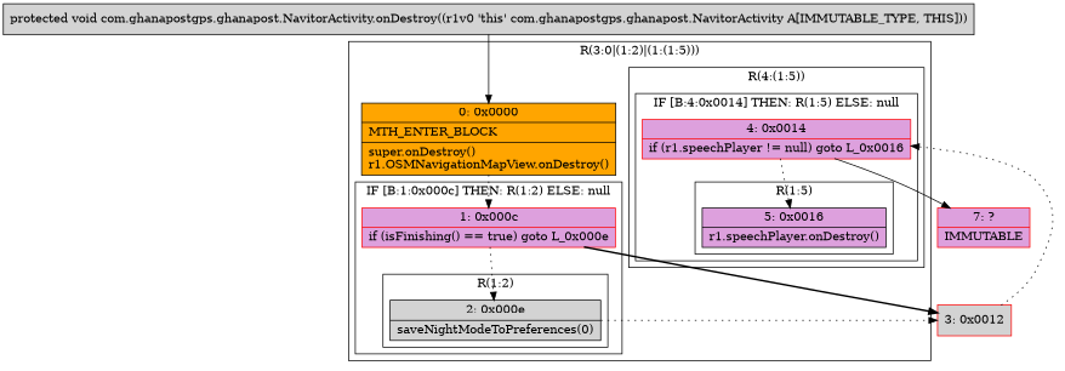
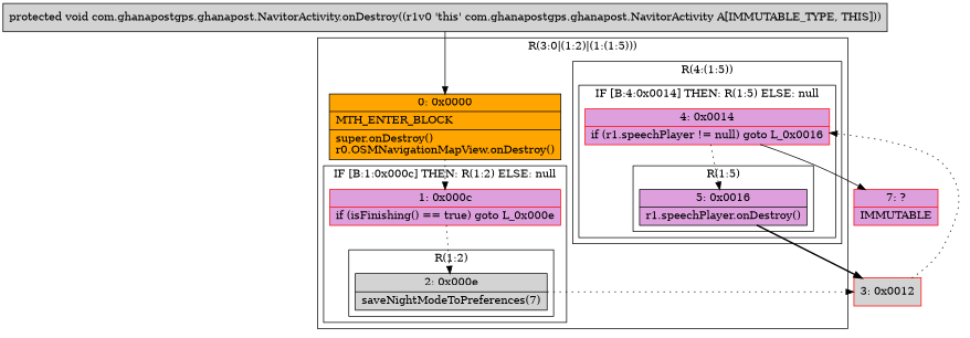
  digraph {
    node [color=black fillcolor=plum shape=record style=filled]
    edge [style=dotted]
-   n1 [fillcolor=lightgrey label="{2\:\ 0x000e|saveNightModeToPreferences(0)\l}"]
+   n1 [fillcolor=lightgrey label="{2\:\ 0x000e|saveNightModeToPreferences(7)\l}"]
    n2 [color=red label="{1\:\ 0x000c|if (isFinishing() == true) goto L_0x000e\l}"]
    n3 [label="{5\:\ 0x0016|r1.speechPlayer.onDestroy()\l}"]
    n4 [color=red label="{4\:\ 0x0014|if (r1.speechPlayer != null) goto L_0x0016\l}"]
-   n5 [fillcolor=orange label="{0\:\ 0x0000|MTH_ENTER_BLOCK\l|super.onDestroy()\lr1.OSMNavigationMapView.onDestroy()\l}"]
+   n5 [fillcolor=orange label="{0\:\ 0x0000|MTH_ENTER_BLOCK\l|super.onDestroy()\lr0.OSMNavigationMapView.onDestroy()\l}"]
    n6 [color=red fillcolor=lightgrey label="{3\:\ 0x0012}"]
    n7 [color=red label="{7\:\ ?|IMMUTABLE\l}"]
    n8 [fillcolor=lightgrey label="{protected void com.ghanapostgps.ghanapost.NavitorActivity.onDestroy((r1v0 'this' com.ghanapostgps.ghanapost.NavitorActivity A[IMMUTABLE_TYPE, THIS])) }"]
    subgraph cluster_1 {
      label="R(3:0|(1:2)|(1:(1:5)))"
      n5
      subgraph cluster_2 {
        label="IF [B:1:0x000c] THEN: R(1:2) ELSE: null"
        n2
        subgraph cluster_3 {
          label="R(1:2)"
          n1
        }
      }
      subgraph cluster_4 {
        label="R(4:(1:5))"
        subgraph cluster_5 {
          label="IF [B:4:0x0014] THEN: R(1:5) ELSE: null"
          n4
          subgraph cluster_6 {
            label="R(1:5)"
            n3
          }
        }
      }
    }
    n1 -> n6
    n2 -> n1
-   n2 -> n6 [style=bold]
+   n3 -> n6 [style=bold]
    n4 -> n3
    n4 -> n7 [style=solid]
    n5 -> n2
    n6 -> n4
    n8 -> n5 [style=solid]
  }
